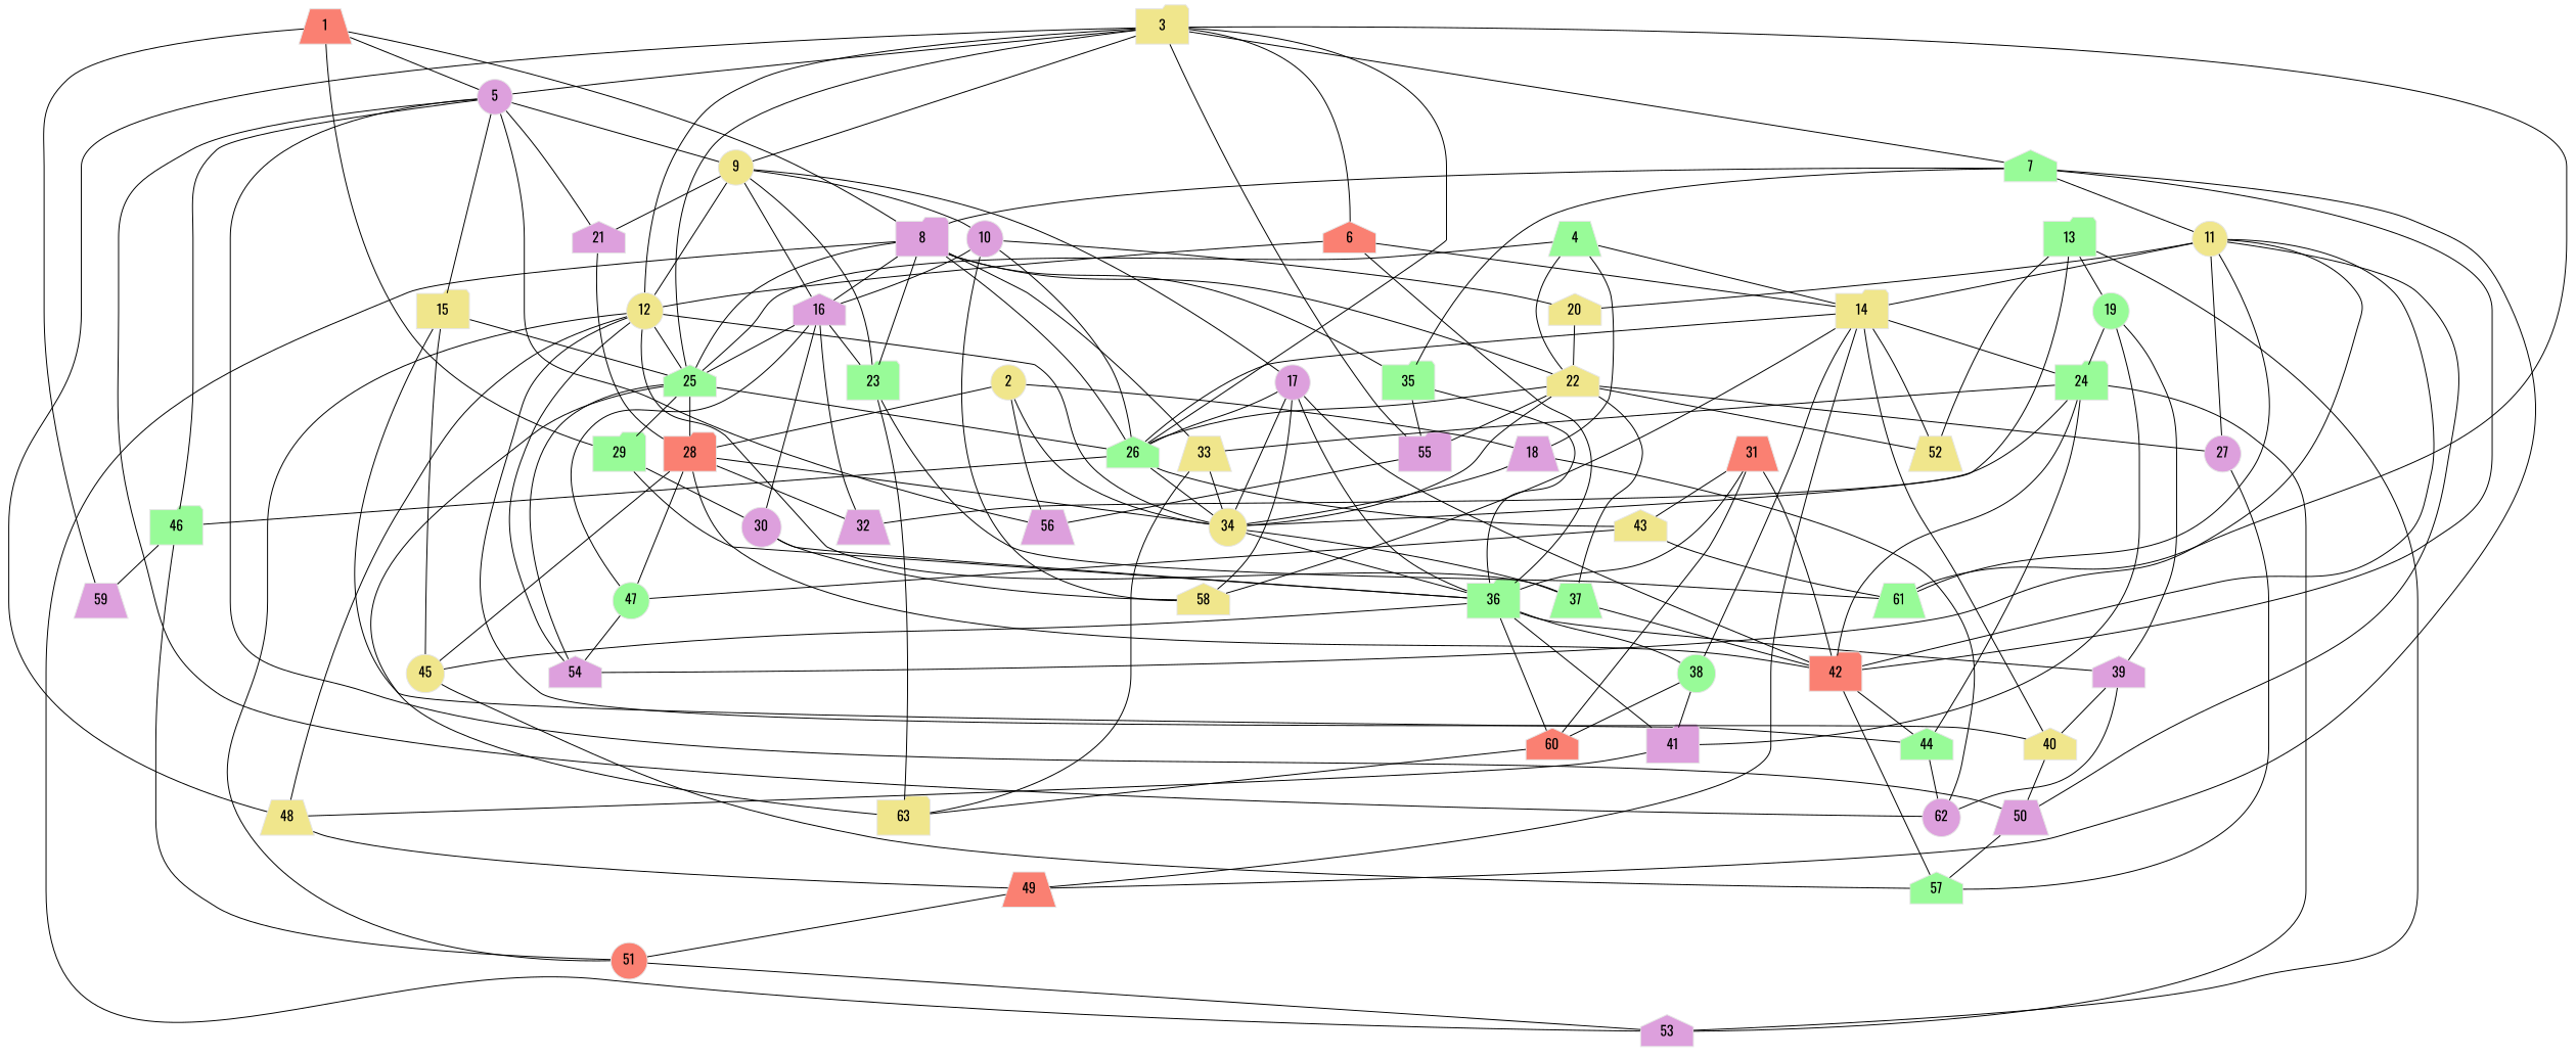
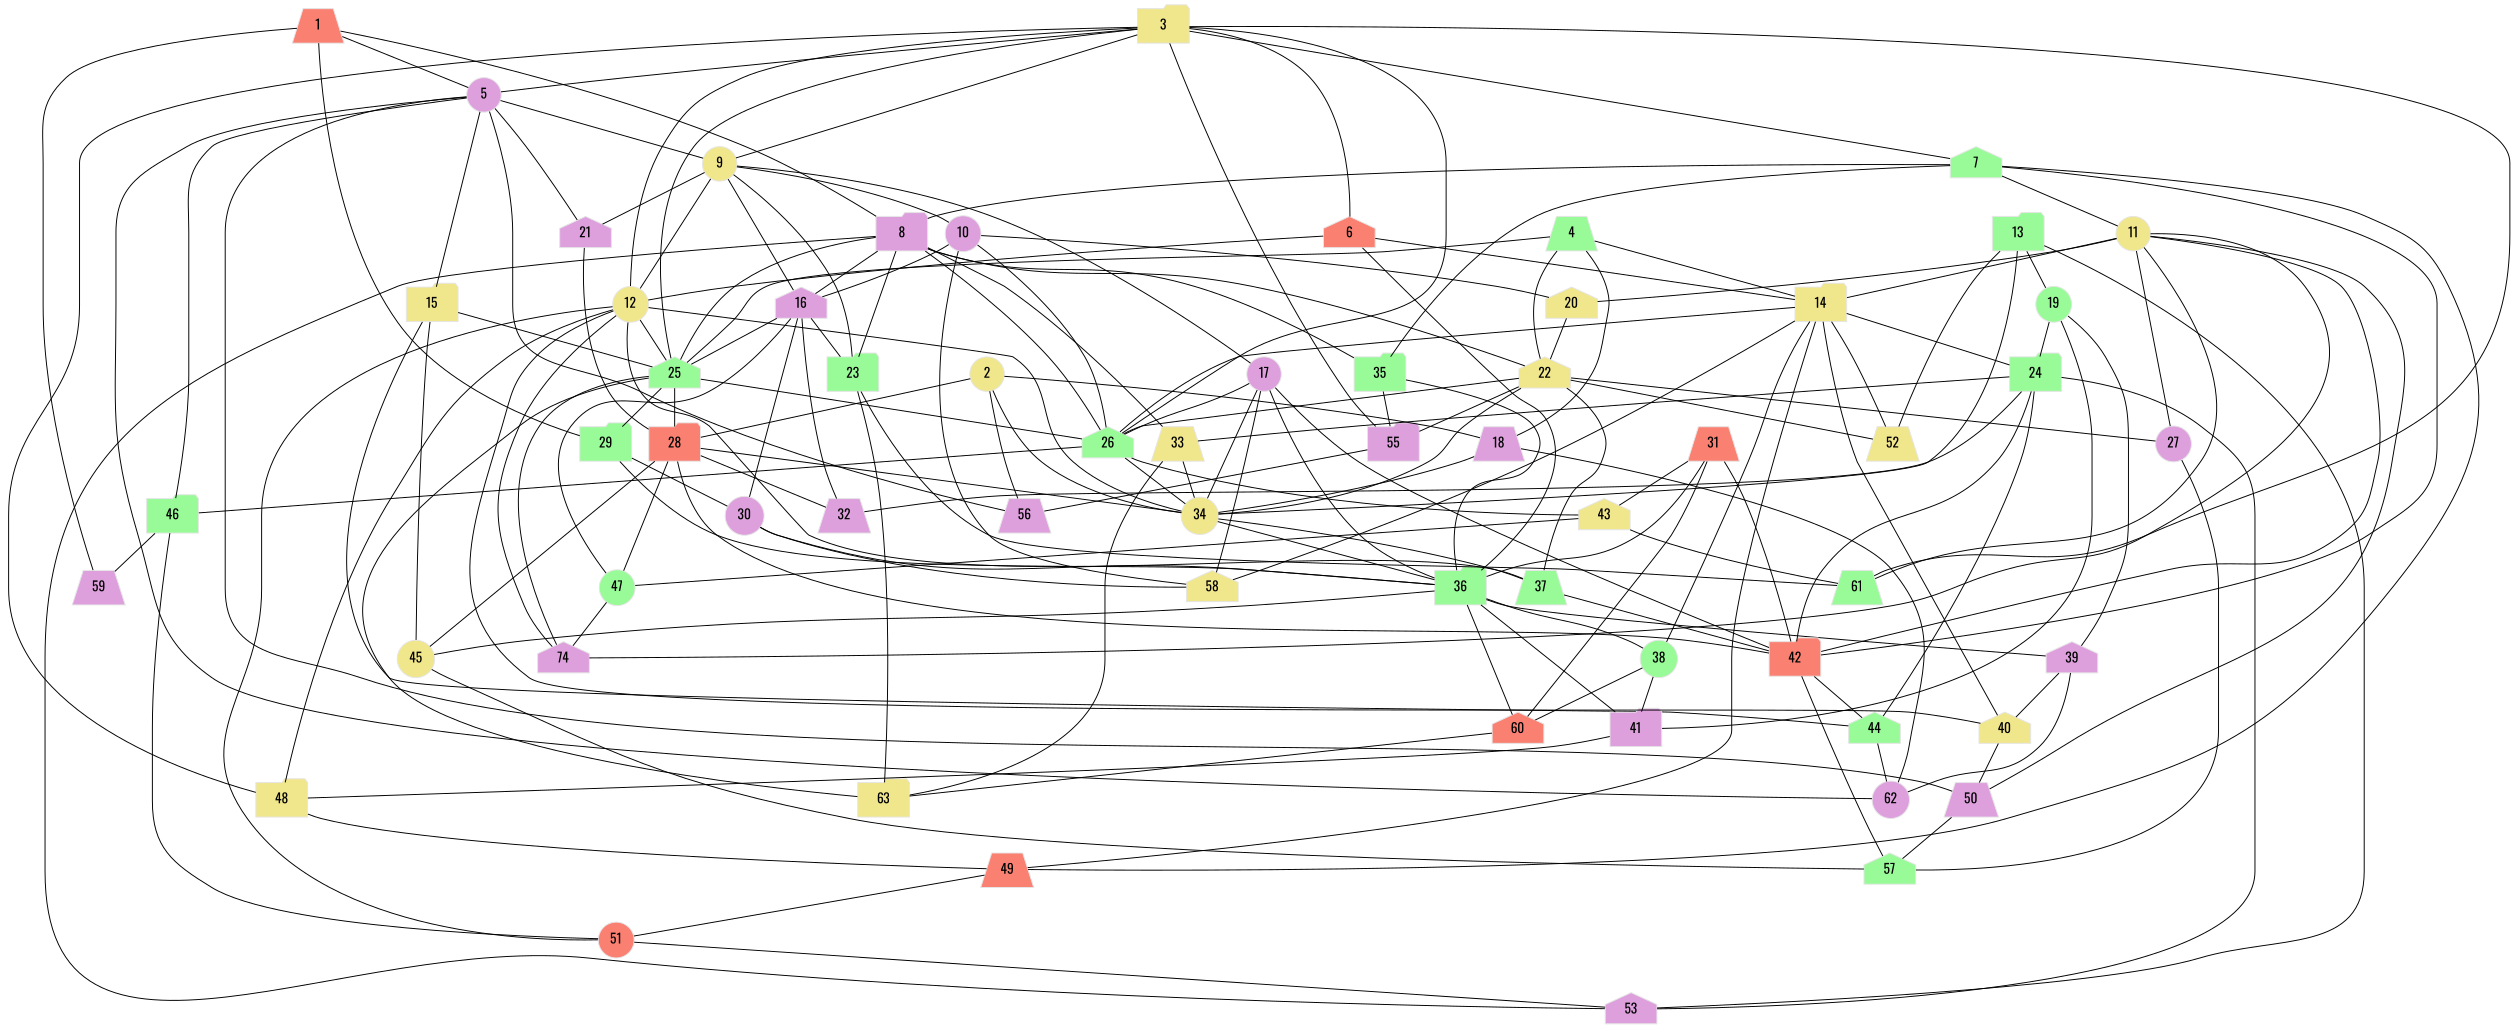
  graph {
    fontname=Oswald
    node [color=gray90 fillcolor=plum fontname=Oswald shape=house style=filled]
    edge [fontname=Oswald weight=1.0]
    1 [fillcolor=salmon shape=trapezium]
    5 [shape=circle]
    8 [shape=folder]
    29 [fillcolor=palegreen shape=folder]
    59 [shape=trapezium]
    56 [shape=trapezium]
    9 [fillcolor=khaki shape=circle]
    15 [fillcolor=khaki shape=folder]
    21
    46 [fillcolor=palegreen shape=folder]
    50 [shape=trapezium]
    62 [shape=circle]
    25 [fillcolor=palegreen]
    26 [fillcolor=palegreen]
    22 [fillcolor=khaki]
    35 [fillcolor=palegreen shape=folder]
    16
    23 [fillcolor=palegreen shape=folder]
    33 [fillcolor=khaki shape=trapezium]
    53
    36 [fillcolor=palegreen shape=folder]
    30 [shape=circle]
    2 [fillcolor=khaki shape=circle]
    18 [shape=trapezium]
    28 [fillcolor=salmon shape=folder]
    34 [fillcolor=khaki shape=circle]
    42 [fillcolor=salmon shape=folder]
    45 [fillcolor=khaki shape=circle]
    32 [shape=trapezium]
    47 [fillcolor=palegreen shape=circle]
    37 [fillcolor=palegreen shape=trapezium]
    3 [fillcolor=khaki shape=folder]
    6 [fillcolor=salmon]
    7 [fillcolor=palegreen]
    12 [fillcolor=khaki shape=circle]
-   48 [fillcolor=khaki shape=trapezium]
+   48 [fillcolor=khaki shape=folder]
    55 [shape=folder]
    61 [fillcolor=palegreen shape=trapezium]
    14 [fillcolor=khaki shape=folder]
    11 [fillcolor=khaki shape=circle]
    49 [fillcolor=salmon shape=trapezium]
    10 [shape=circle]
    17 [shape=circle]
-   54
+   54 [label=74]
    40 [fillcolor=khaki]
    51 [fillcolor=salmon shape=circle]
    63 [fillcolor=khaki shape=folder]
    43 [fillcolor=khaki]
    4 [fillcolor=palegreen shape=trapezium]
    58 [fillcolor=khaki]
    52 [fillcolor=khaki shape=trapezium]
    24 [fillcolor=palegreen shape=folder]
    38 [fillcolor=palegreen shape=circle]
    27 [shape=circle]
    44 [fillcolor=palegreen]
    57 [fillcolor=palegreen]
    39
    41 [shape=folder]
    60 [fillcolor=salmon]
    20 [fillcolor=khaki]
    13 [fillcolor=palegreen shape=folder]
    19 [fillcolor=palegreen shape=circle]
    31 [fillcolor=salmon shape=trapezium]
    1 -- 5
    1 -- 8
    1 -- 29
    1 -- 59
    5 -- 56 [weight=2.0]
    5 -- 9
    5 -- 15
    5 -- 21
    5 -- 46
    5 -- 50
    5 -- 62
    8 -- 25
    8 -- 26
    8 -- 22
    8 -- 35
    8 -- 16
    8 -- 23
    8 -- 33
    8 -- 53
    29 -- 36
    29 -- 30
    9 -- 21 [weight=2.0]
    9 -- 16
    9 -- 23
    9 -- 12
    9 -- 10 [weight=2.0]
    9 -- 17
    15 -- 25
    15 -- 45
    15 -- 44
    21 -- 28
    46 -- 59
    46 -- 51
    50 -- 57
    25 -- 29
    25 -- 26
    25 -- 28 [weight=2.0]
    25 -- 54
    25 -- 63
    26 -- 46
    26 -- 34
    26 -- 43
    22 -- 26
    22 -- 34
    22 -- 37
    22 -- 55
    22 -- 52
    22 -- 27 [weight=2.0]
    35 -- 36
    35 -- 55
    16 -- 25
    16 -- 23 [weight=2.0]
    16 -- 30
    16 -- 32 [weight=2.0]
    16 -- 47
    23 -- 61
    23 -- 63
    33 -- 34
    33 -- 63
    36 -- 45
    36 -- 38
    36 -- 39
    36 -- 41
    36 -- 60
    30 -- 36
    30 -- 58
    2 -- 56
    2 -- 18
    2 -- 28
    2 -- 34
    18 -- 62
    18 -- 34
    28 -- 34
    28 -- 42 [weight=2.0]
    28 -- 45
    28 -- 32
    28 -- 47
    34 -- 36
    34 -- 37
    42 -- 44
    42 -- 57
    45 -- 57
    47 -- 54
    37 -- 42
    3 -- 5
    3 -- 9
    3 -- 25
    3 -- 26
    3 -- 6
    3 -- 7 [weight=2.0]
    3 -- 12 [weight=2.0]
    3 -- 48
    3 -- 55
    3 -- 61
    6 -- 36
    6 -- 12
    6 -- 14
    7 -- 8
    7 -- 35
    7 -- 42
    7 -- 11 [weight=2.0]
    7 -- 49
    12 -- 25
    12 -- 34 [weight=2.0]
    12 -- 37
    12 -- 48
    12 -- 54
    12 -- 40
    12 -- 51
    48 -- 49
    55 -- 56
    14 -- 26
    14 -- 49
    14 -- 40
    14 -- 58
    14 -- 52 [weight=2.0]
    14 -- 24 [weight=2.0]
    14 -- 38
    11 -- 50
    11 -- 42
    11 -- 61
    11 -- 14
    11 -- 54
    11 -- 27
    11 -- 20 [weight=2.0]
    49 -- 51
    10 -- 26
    10 -- 16 [weight=3.0]
    10 -- 58
    10 -- 20
    17 -- 26
    17 -- 36
    17 -- 34
    17 -- 42
    17 -- 58
    40 -- 50
    51 -- 53
    43 -- 47
    43 -- 61
    4 -- 25
    4 -- 22
    4 -- 18
    4 -- 14
    24 -- 33
    24 -- 53
    24 -- 42
    24 -- 32
    24 -- 44
    38 -- 41
    38 -- 60
    27 -- 57
    44 -- 62
    39 -- 62
    39 -- 40
    41 -- 48
    60 -- 63
    20 -- 22
    13 -- 53
    13 -- 34
    13 -- 52
    13 -- 19
    19 -- 24
    19 -- 39
    19 -- 41
    31 -- 36
    31 -- 42
    31 -- 43
    31 -- 60
  }
